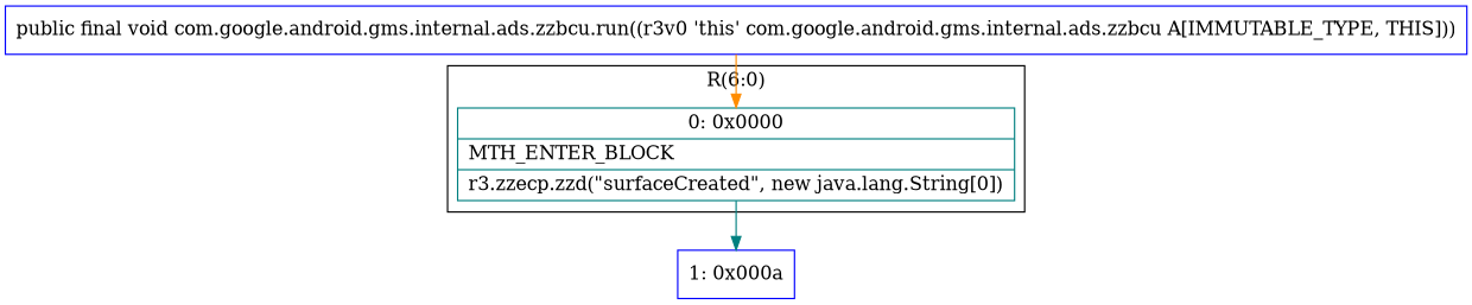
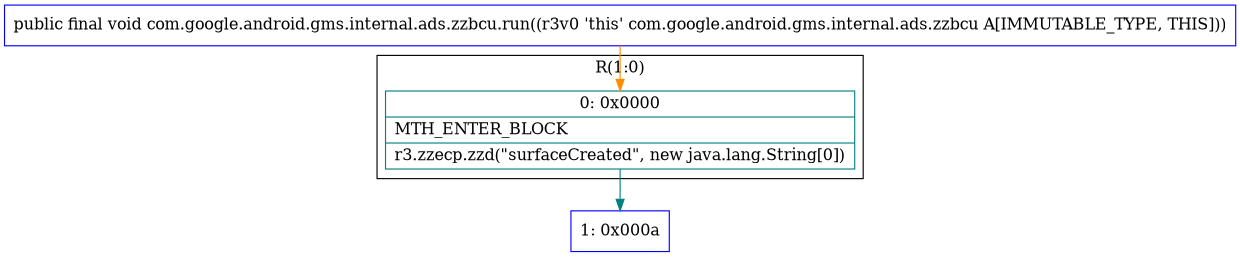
  digraph {
    node [color=blue shape=record]
    n1 [color=teal label="{0\:\ 0x0000|MTH_ENTER_BLOCK\l|r3.zzecp.zzd(\"surfaceCreated\", new java.lang.String[0])\l}"]
    n2 [label="{1\:\ 0x000a}"]
    n3 [label="{public final void com.google.android.gms.internal.ads.zzbcu.run((r3v0 'this' com.google.android.gms.internal.ads.zzbcu A[IMMUTABLE_TYPE, THIS])) }"]
    subgraph cluster_1 {
-     label="R(6:0)"
+     label="R(1:0)"
      n1
    }
    n1 -> n2 [color=teal]
    n3 -> n1 [color=darkorange]
  }
